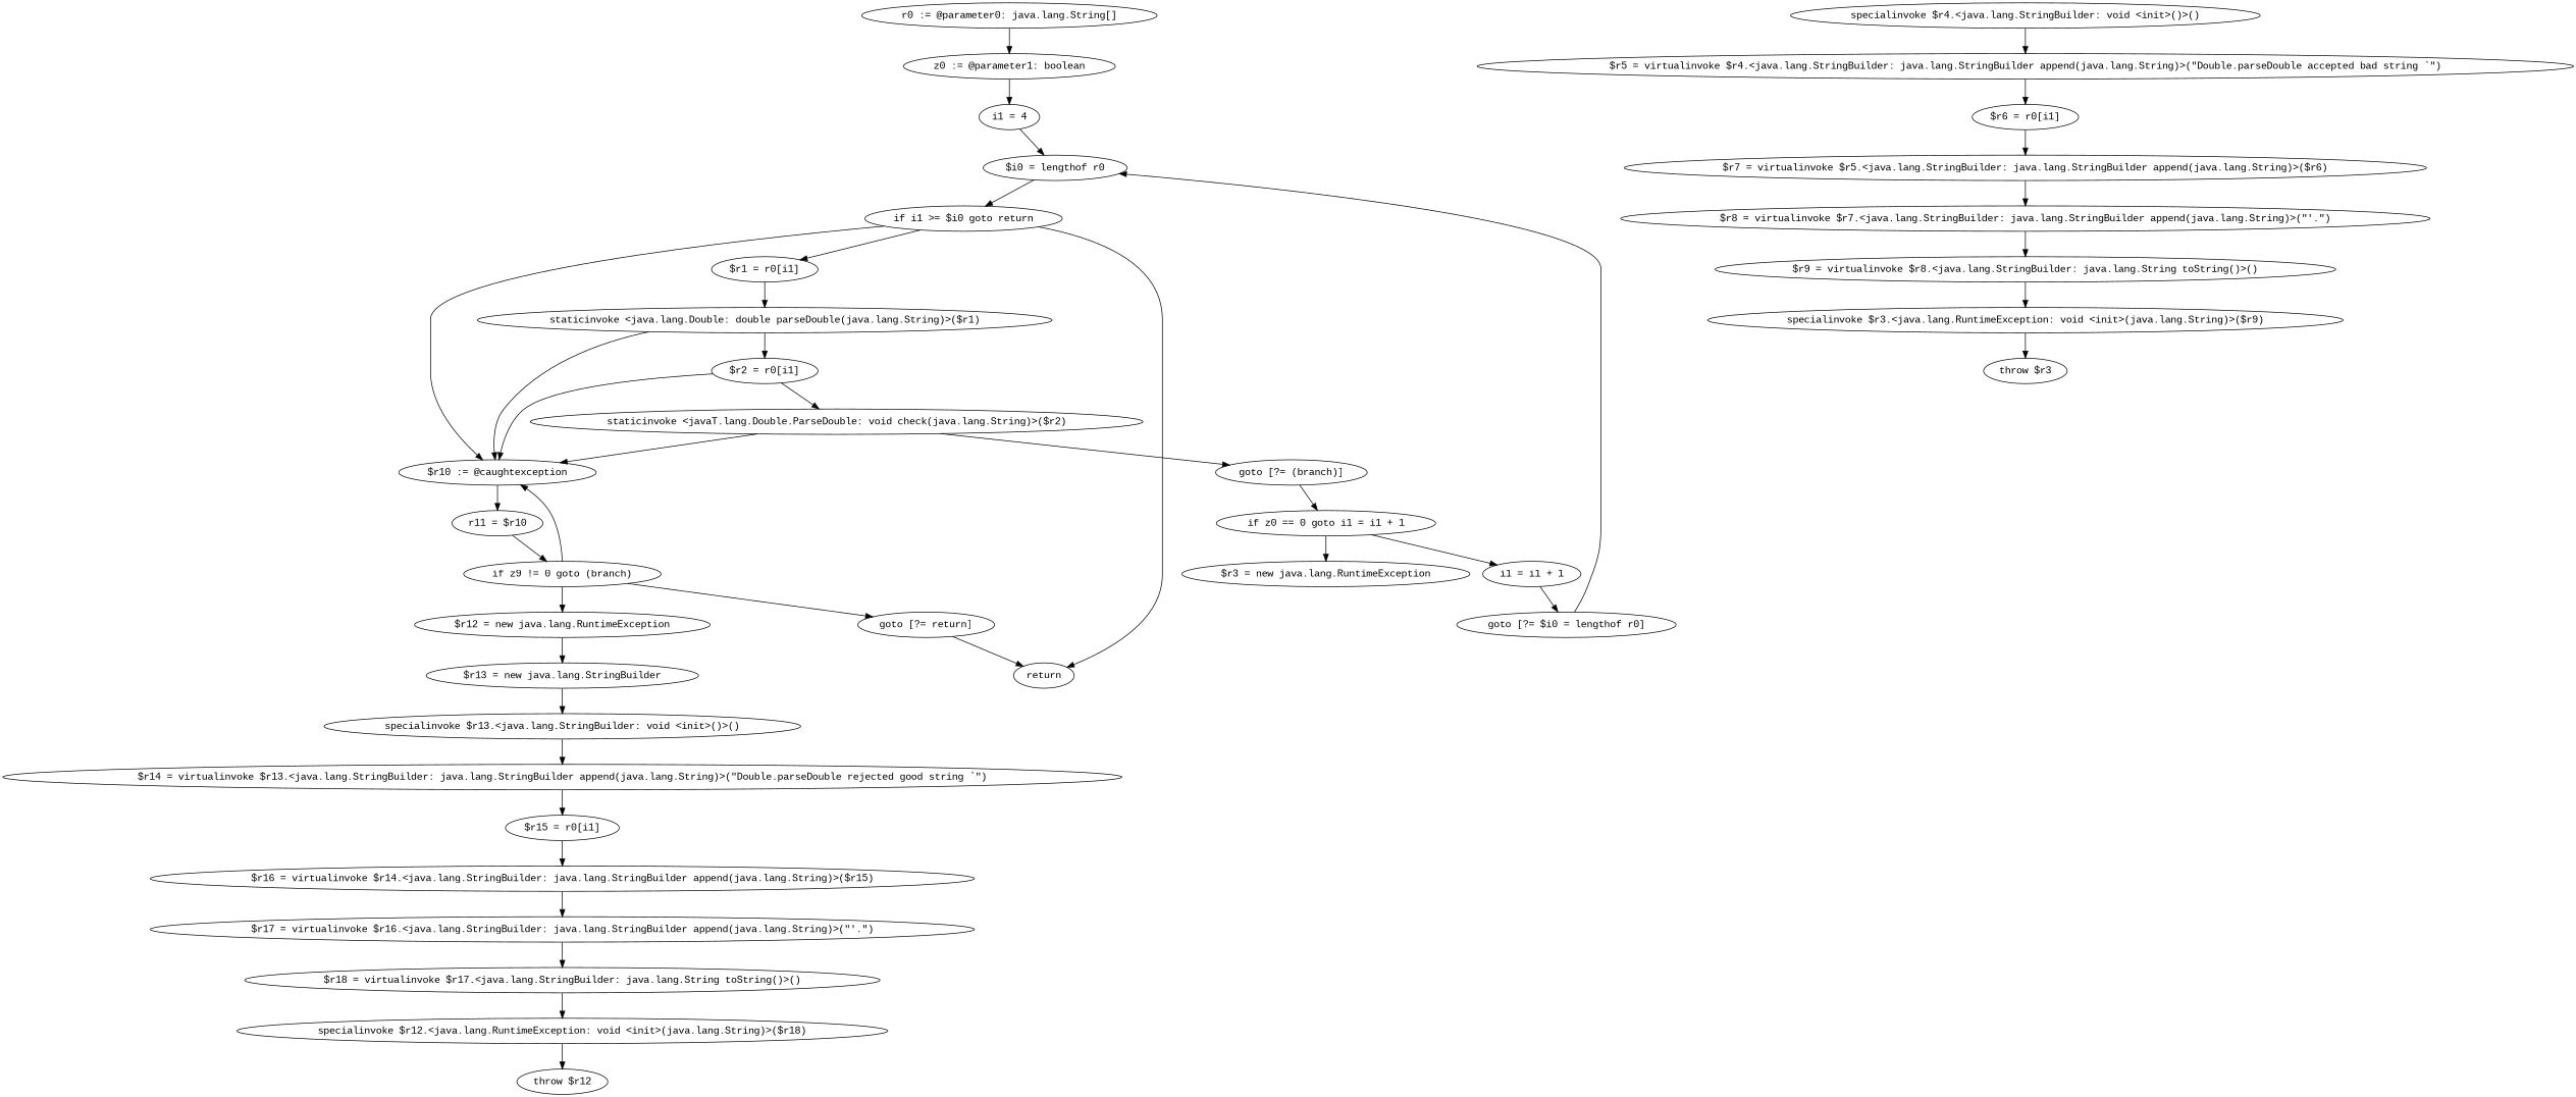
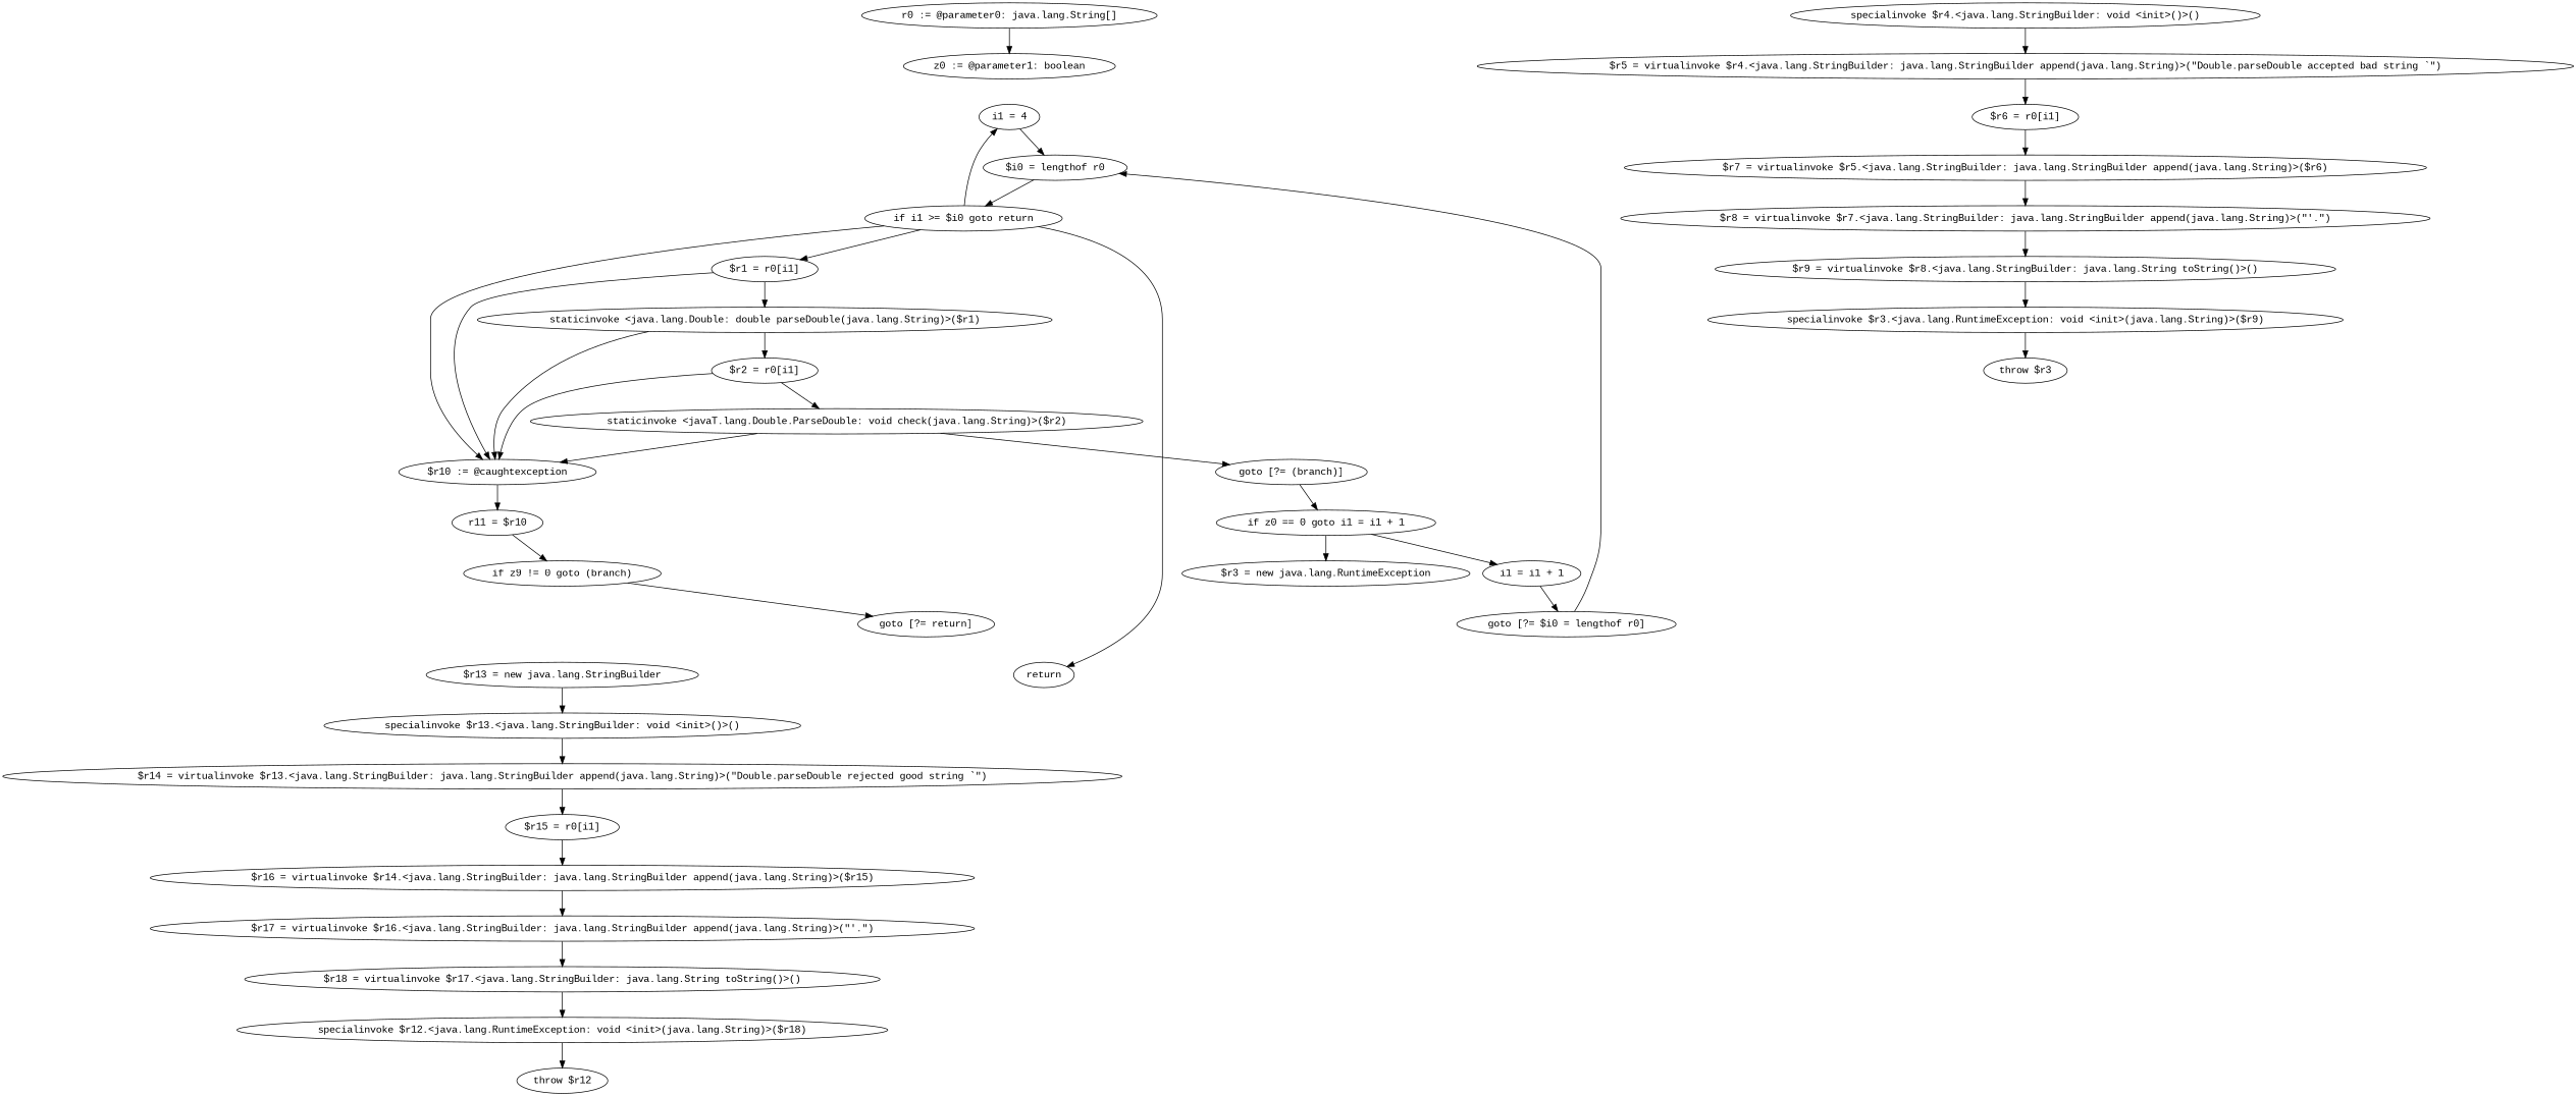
  digraph {
    fontname="Liberation Mono"
    node [fontname="Liberation Mono"]
    edge [fontname="Liberation Mono"]
    "r0 := @parameter0: java.lang.String[]"
    "z0 := @parameter1: boolean"
    n3 [label="i1 = 4"]
    "$i0 = lengthof r0"
    "if i1 >= $i0 goto return"
    "$r1 = r0[i1]"
    "$r10 := @caughtexception"
    return
    "staticinvoke <java.lang.Double: double parseDouble(java.lang.String)>($r1)"
    "r11 = $r10"
    "$r2 = r0[i1]"
    "staticinvoke <javaT.lang.Double.ParseDouble: void check(java.lang.String)>($r2)"
    "goto [?= (branch)]"
    "if z0 == 0 goto i1 = i1 + 1"
    "$r3 = new java.lang.RuntimeException"
    "i1 = i1 + 1"
    n17 [label="if z9 != 0 goto (branch)"]
-   "$r12 = new java.lang.RuntimeException"
    "goto [?= return]"
    "$r13 = new java.lang.StringBuilder"
    "specialinvoke $r13.<java.lang.StringBuilder: void <init>()>()"
    "$r14 = virtualinvoke $r13.<java.lang.StringBuilder: java.lang.StringBuilder append(java.lang.String)>(\"Double.parseDouble rejected good string `\")"
    "$r15 = r0[i1]"
    "$r16 = virtualinvoke $r14.<java.lang.StringBuilder: java.lang.StringBuilder append(java.lang.String)>($r15)"
    "$r17 = virtualinvoke $r16.<java.lang.StringBuilder: java.lang.StringBuilder append(java.lang.String)>(\"\'.\")"
    "$r18 = virtualinvoke $r17.<java.lang.StringBuilder: java.lang.String toString()>()"
    "specialinvoke $r12.<java.lang.RuntimeException: void <init>(java.lang.String)>($r18)"
    "throw $r12"
    "goto [?= $i0 = lengthof r0]"
    "specialinvoke $r4.<java.lang.StringBuilder: void <init>()>()"
    "$r5 = virtualinvoke $r4.<java.lang.StringBuilder: java.lang.StringBuilder append(java.lang.String)>(\"Double.parseDouble accepted bad string `\")"
    "$r6 = r0[i1]"
    "$r7 = virtualinvoke $r5.<java.lang.StringBuilder: java.lang.StringBuilder append(java.lang.String)>($r6)"
    "$r8 = virtualinvoke $r7.<java.lang.StringBuilder: java.lang.StringBuilder append(java.lang.String)>(\"\'.\")"
    "$r9 = virtualinvoke $r8.<java.lang.StringBuilder: java.lang.String toString()>()"
    "specialinvoke $r3.<java.lang.RuntimeException: void <init>(java.lang.String)>($r9)"
    "throw $r3"
    "r0 := @parameter0: java.lang.String[]" -> "z0 := @parameter1: boolean"
-   "z0 := @parameter1: boolean" -> n3
+   "if i1 >= $i0 goto return" -> n3
    n3 -> "$i0 = lengthof r0"
    "$i0 = lengthof r0" -> "if i1 >= $i0 goto return"
    "if i1 >= $i0 goto return" -> "$r1 = r0[i1]"
    "if i1 >= $i0 goto return" -> "$r10 := @caughtexception"
    "if i1 >= $i0 goto return" -> return
-   n17 -> "$r10 := @caughtexception"
+   "$r1 = r0[i1]" -> "$r10 := @caughtexception"
    "$r1 = r0[i1]" -> "staticinvoke <java.lang.Double: double parseDouble(java.lang.String)>($r1)"
    "$r10 := @caughtexception" -> "r11 = $r10"
    "staticinvoke <java.lang.Double: double parseDouble(java.lang.String)>($r1)" -> "$r10 := @caughtexception"
    "staticinvoke <java.lang.Double: double parseDouble(java.lang.String)>($r1)" -> "$r2 = r0[i1]"
    "r11 = $r10" -> n17
    "$r2 = r0[i1]" -> "$r10 := @caughtexception"
    "$r2 = r0[i1]" -> "staticinvoke <javaT.lang.Double.ParseDouble: void check(java.lang.String)>($r2)"
    "staticinvoke <javaT.lang.Double.ParseDouble: void check(java.lang.String)>($r2)" -> "$r10 := @caughtexception"
    "staticinvoke <javaT.lang.Double.ParseDouble: void check(java.lang.String)>($r2)" -> "goto [?= (branch)]"
    "goto [?= (branch)]" -> "if z0 == 0 goto i1 = i1 + 1"
    "if z0 == 0 goto i1 = i1 + 1" -> "$r3 = new java.lang.RuntimeException"
    "if z0 == 0 goto i1 = i1 + 1" -> "i1 = i1 + 1"
    "i1 = i1 + 1" -> "goto [?= $i0 = lengthof r0]"
-   n17 -> "$r12 = new java.lang.RuntimeException"
    n17 -> "goto [?= return]"
-   "$r12 = new java.lang.RuntimeException" -> "$r13 = new java.lang.StringBuilder"
-   "goto [?= return]" -> return
    "$r13 = new java.lang.StringBuilder" -> "specialinvoke $r13.<java.lang.StringBuilder: void <init>()>()"
    "specialinvoke $r13.<java.lang.StringBuilder: void <init>()>()" -> "$r14 = virtualinvoke $r13.<java.lang.StringBuilder: java.lang.StringBuilder append(java.lang.String)>(\"Double.parseDouble rejected good string `\")"
    "$r14 = virtualinvoke $r13.<java.lang.StringBuilder: java.lang.StringBuilder append(java.lang.String)>(\"Double.parseDouble rejected good string `\")" -> "$r15 = r0[i1]"
    "$r15 = r0[i1]" -> "$r16 = virtualinvoke $r14.<java.lang.StringBuilder: java.lang.StringBuilder append(java.lang.String)>($r15)"
    "$r16 = virtualinvoke $r14.<java.lang.StringBuilder: java.lang.StringBuilder append(java.lang.String)>($r15)" -> "$r17 = virtualinvoke $r16.<java.lang.StringBuilder: java.lang.StringBuilder append(java.lang.String)>(\"\'.\")"
    "$r17 = virtualinvoke $r16.<java.lang.StringBuilder: java.lang.StringBuilder append(java.lang.String)>(\"\'.\")" -> "$r18 = virtualinvoke $r17.<java.lang.StringBuilder: java.lang.String toString()>()"
    "$r18 = virtualinvoke $r17.<java.lang.StringBuilder: java.lang.String toString()>()" -> "specialinvoke $r12.<java.lang.RuntimeException: void <init>(java.lang.String)>($r18)"
    "specialinvoke $r12.<java.lang.RuntimeException: void <init>(java.lang.String)>($r18)" -> "throw $r12"
    "goto [?= $i0 = lengthof r0]" -> "$i0 = lengthof r0"
    "specialinvoke $r4.<java.lang.StringBuilder: void <init>()>()" -> "$r5 = virtualinvoke $r4.<java.lang.StringBuilder: java.lang.StringBuilder append(java.lang.String)>(\"Double.parseDouble accepted bad string `\")"
    "$r5 = virtualinvoke $r4.<java.lang.StringBuilder: java.lang.StringBuilder append(java.lang.String)>(\"Double.parseDouble accepted bad string `\")" -> "$r6 = r0[i1]"
    "$r6 = r0[i1]" -> "$r7 = virtualinvoke $r5.<java.lang.StringBuilder: java.lang.StringBuilder append(java.lang.String)>($r6)"
    "$r7 = virtualinvoke $r5.<java.lang.StringBuilder: java.lang.StringBuilder append(java.lang.String)>($r6)" -> "$r8 = virtualinvoke $r7.<java.lang.StringBuilder: java.lang.StringBuilder append(java.lang.String)>(\"\'.\")"
    "$r8 = virtualinvoke $r7.<java.lang.StringBuilder: java.lang.StringBuilder append(java.lang.String)>(\"\'.\")" -> "$r9 = virtualinvoke $r8.<java.lang.StringBuilder: java.lang.String toString()>()"
    "$r9 = virtualinvoke $r8.<java.lang.StringBuilder: java.lang.String toString()>()" -> "specialinvoke $r3.<java.lang.RuntimeException: void <init>(java.lang.String)>($r9)"
    "specialinvoke $r3.<java.lang.RuntimeException: void <init>(java.lang.String)>($r9)" -> "throw $r3"
  }
